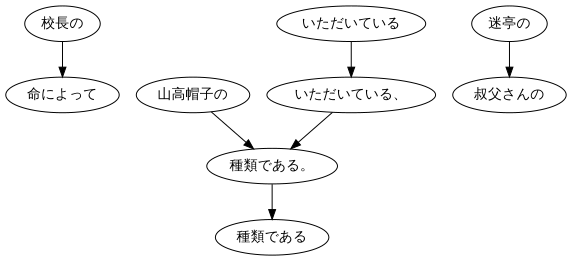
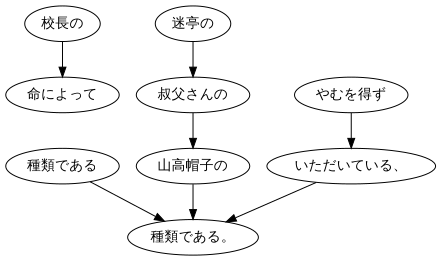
  digraph {
    n1 [label="校長の"]
    n2 [label="命によって"]
    n3 [label="いただいている、"]
    n4 [label="種類である。"]
-   n5 [label="いただいている"]
+   n5 [label="やむを得ず"]
    n6 [label="種類である"]
    n7 [label="迷亭の"]
    n8 [label="叔父さんの"]
    n9 [label="山高帽子の"]
    n1 -> n2
    n3 -> n4
    n5 -> n3
-   n4 -> n6
+   n6 -> n4
    n7 -> n8
+   n8 -> n9
    n9 -> n4
  }
